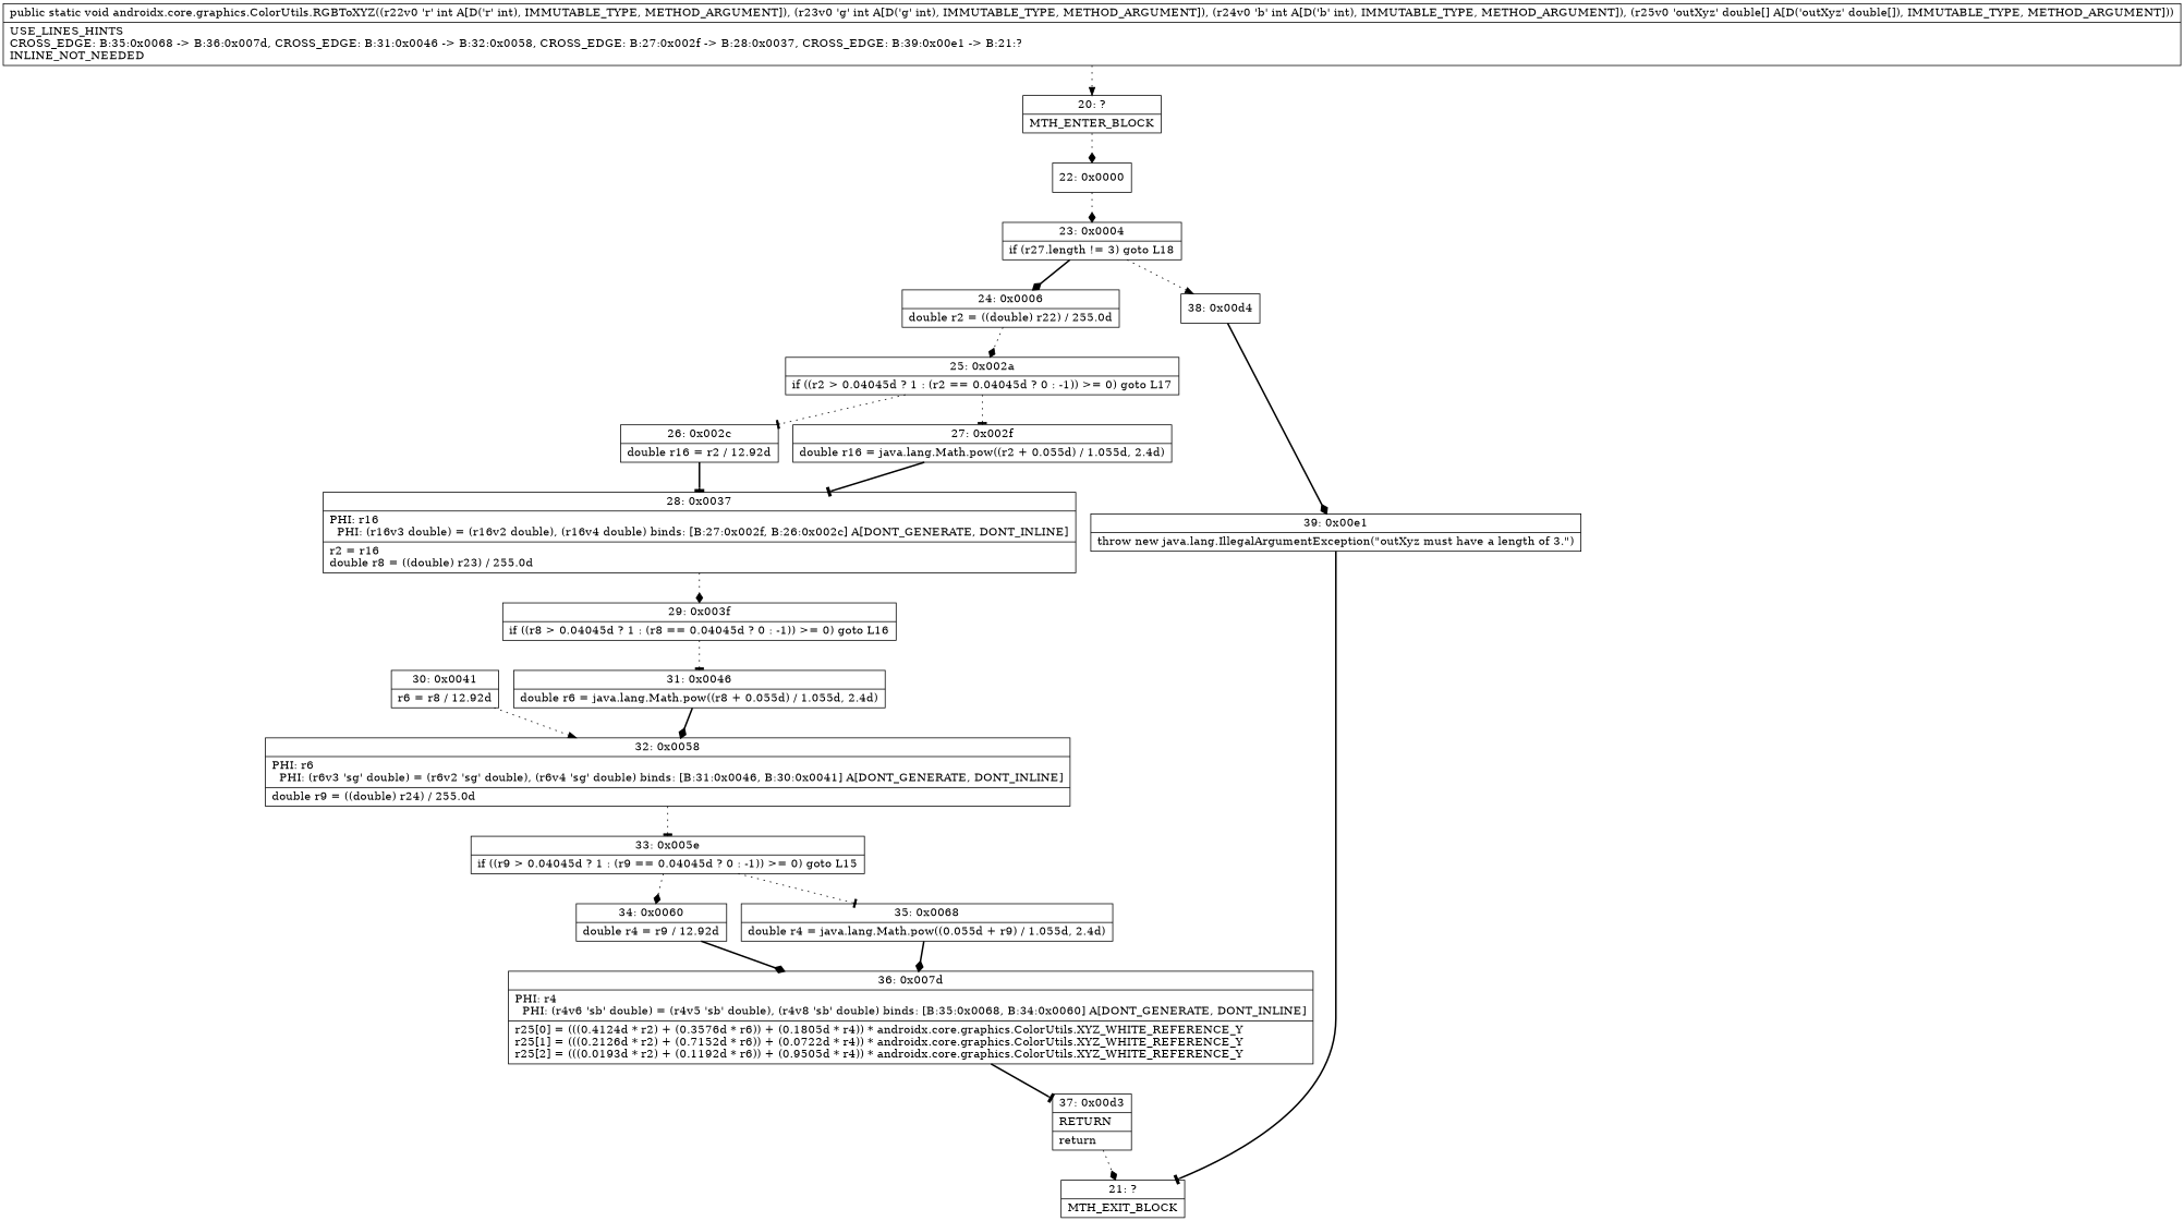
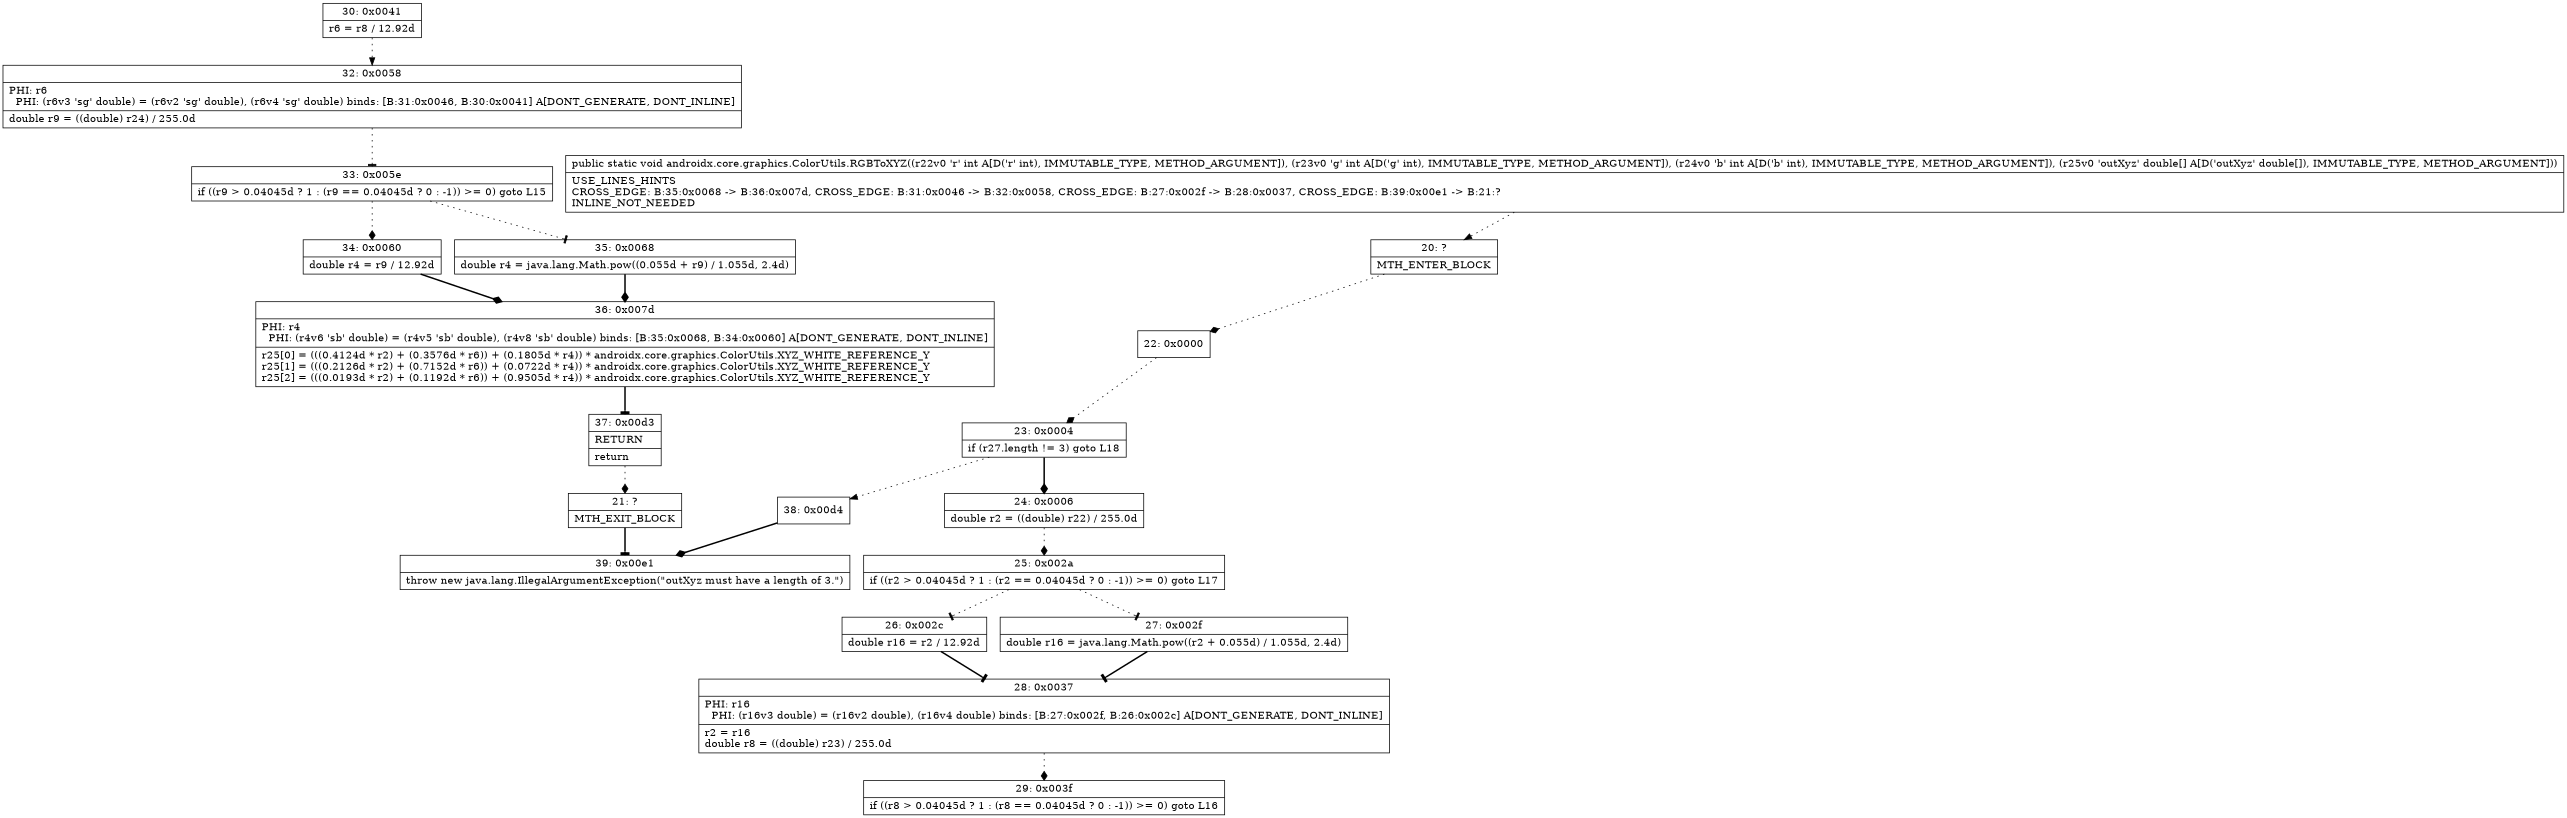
  digraph {
    node [shape=record]
    edge [arrowhead=diamond style=dotted]
    n1 [label="{20\:\ ?|MTH_ENTER_BLOCK\l}"]
    n2 [label="{22\:\ 0x0000}"]
    n3 [label="{23\:\ 0x0004|if (r27.length != 3) goto L18\l}"]
    n4 [label="{24\:\ 0x0006|double r2 = ((double) r22) \/ 255.0d\l}"]
    n5 [label="{38\:\ 0x00d4}"]
    n6 [label="{25\:\ 0x002a|if ((r2 \> 0.04045d ? 1 : (r2 == 0.04045d ? 0 : \-1)) \>= 0) goto L17\l}"]
    n7 [label="{39\:\ 0x00e1|throw new java.lang.IllegalArgumentException(\"outXyz must have a length of 3.\")\l}"]
    n8 [label="{26\:\ 0x002c|double r16 = r2 \/ 12.92d\l}"]
    n9 [label="{27\:\ 0x002f|double r16 = java.lang.Math.pow((r2 + 0.055d) \/ 1.055d, 2.4d)\l}"]
    n10 [label="{28\:\ 0x0037|PHI: r16 \l  PHI: (r16v3 double) = (r16v2 double), (r16v4 double) binds: [B:27:0x002f, B:26:0x002c] A[DONT_GENERATE, DONT_INLINE]\l|r2 = r16\ldouble r8 = ((double) r23) \/ 255.0d\l}"]
    n11 [label="{29\:\ 0x003f|if ((r8 \> 0.04045d ? 1 : (r8 == 0.04045d ? 0 : \-1)) \>= 0) goto L16\l}"]
-   n12 [label="{31\:\ 0x0046|double r6 = java.lang.Math.pow((r8 + 0.055d) \/ 1.055d, 2.4d)\l}"]
    n13 [label="{30\:\ 0x0041|r6 = r8 \/ 12.92d\l}"]
    n14 [label="{32\:\ 0x0058|PHI: r6 \l  PHI: (r6v3 'sg' double) = (r6v2 'sg' double), (r6v4 'sg' double) binds: [B:31:0x0046, B:30:0x0041] A[DONT_GENERATE, DONT_INLINE]\l|double r9 = ((double) r24) \/ 255.0d\l}"]
    n15 [label="{33\:\ 0x005e|if ((r9 \> 0.04045d ? 1 : (r9 == 0.04045d ? 0 : \-1)) \>= 0) goto L15\l}"]
    n16 [label="{34\:\ 0x0060|double r4 = r9 \/ 12.92d\l}"]
    n17 [label="{35\:\ 0x0068|double r4 = java.lang.Math.pow((0.055d + r9) \/ 1.055d, 2.4d)\l}"]
    n18 [label="{36\:\ 0x007d|PHI: r4 \l  PHI: (r4v6 'sb' double) = (r4v5 'sb' double), (r4v8 'sb' double) binds: [B:35:0x0068, B:34:0x0060] A[DONT_GENERATE, DONT_INLINE]\l|r25[0] = (((0.4124d * r2) + (0.3576d * r6)) + (0.1805d * r4)) * androidx.core.graphics.ColorUtils.XYZ_WHITE_REFERENCE_Y\lr25[1] = (((0.2126d * r2) + (0.7152d * r6)) + (0.0722d * r4)) * androidx.core.graphics.ColorUtils.XYZ_WHITE_REFERENCE_Y\lr25[2] = (((0.0193d * r2) + (0.1192d * r6)) + (0.9505d * r4)) * androidx.core.graphics.ColorUtils.XYZ_WHITE_REFERENCE_Y\l}"]
    n19 [label="{37\:\ 0x00d3|RETURN\l|return\l}"]
    n20 [label="{21\:\ ?|MTH_EXIT_BLOCK\l}"]
    n21 [label="{public static void androidx.core.graphics.ColorUtils.RGBToXYZ((r22v0 'r' int A[D('r' int), IMMUTABLE_TYPE, METHOD_ARGUMENT]), (r23v0 'g' int A[D('g' int), IMMUTABLE_TYPE, METHOD_ARGUMENT]), (r24v0 'b' int A[D('b' int), IMMUTABLE_TYPE, METHOD_ARGUMENT]), (r25v0 'outXyz' double[] A[D('outXyz' double[]), IMMUTABLE_TYPE, METHOD_ARGUMENT]))  | USE_LINES_HINTS\lCROSS_EDGE: B:35:0x0068 \-\> B:36:0x007d, CROSS_EDGE: B:31:0x0046 \-\> B:32:0x0058, CROSS_EDGE: B:27:0x002f \-\> B:28:0x0037, CROSS_EDGE: B:39:0x00e1 \-\> B:21:?\lINLINE_NOT_NEEDED\l}"]
    n1 -> n2
    n2 -> n3
    n3 -> n4 [style=bold]
    n3 -> n5 [arrowhead=normal]
    n4 -> n6
    n5 -> n7 [style=bold]
    n6 -> n8 [arrowhead=tee]
    n6 -> n9 [arrowhead=tee]
-   n7 -> n20 [arrowhead=tee style=bold]
+   n20 -> n7 [arrowhead=tee style=bold]
    n8 -> n10 [arrowhead=tee style=bold]
    n9 -> n10 [arrowhead=tee style=bold]
    n10 -> n11
-   n11 -> n12 [arrowhead=tee]
-   n12 -> n14 [style=bold]
    n13 -> n14 [arrowhead=normal]
    n14 -> n15 [arrowhead=tee]
    n15 -> n16
    n15 -> n17 [arrowhead=tee]
    n16 -> n18 [style=bold]
    n17 -> n18 [style=bold]
    n18 -> n19 [arrowhead=tee style=bold]
    n19 -> n20
    n21 -> n1 [arrowhead=normal]
  }
